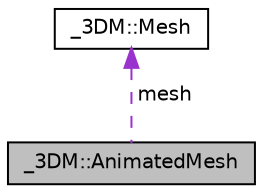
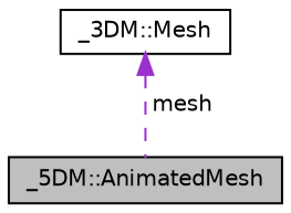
  digraph {
    node [color=black fontname=Helvetica fontsize=10 shape=record style=filled]
-   n1 [fillcolor=grey75 fontcolor=black height=0.2 label="_3DM::AnimatedMesh" width=0.4]
+   n1 [fillcolor=grey75 fontcolor=black height=0.2 label="_5DM::AnimatedMesh" width=0.4]
    n2 [fillcolor=white height=0.2 label="_3DM::Mesh" width=0.4]
    n2 -> n1 [color=darkorchid3 dir=back fontname=Helvetica fontsize=10 label=" mesh" labelfontname=Helvetica labelfontsize=10 style=dashed]
  }
